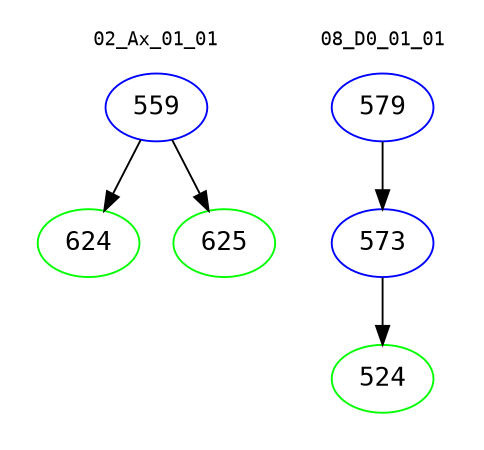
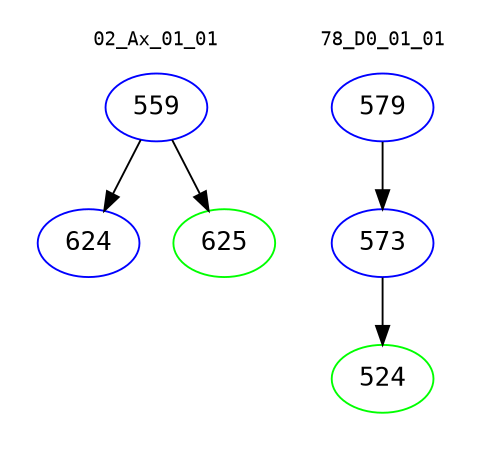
  digraph {
    fontname="DejaVu Sans Mono"
    node [color=blue fontname="DejaVu Sans Mono"]
    edge [color=black fontname="DejaVu Sans Mono"]
-   n1 [color=green label=624]
+   n1 [label=624]
    n2 [label=559]
    n3 [color=green label=625]
    n4 [label=579]
    n5 [label=573]
    n6 [color=green label=524]
    subgraph cluster_1 {
      color=white
      fontsize=10
      label="02_Ax_01_01"
      n1
      n2
      n3
    }
    subgraph cluster_2 {
      color=white
      fontsize=10
-     label="08_D0_01_01"
+     label="78_D0_01_01"
      n4
      n5
      n6
    }
    n2 -> n1
    n2 -> n3
    n4 -> n5
    n5 -> n6
  }
